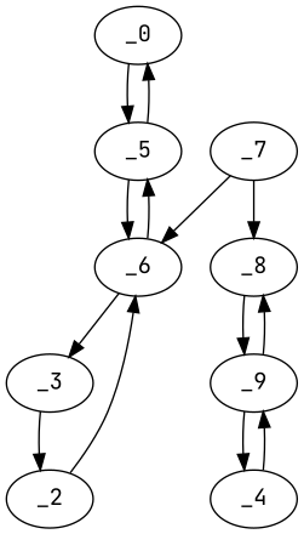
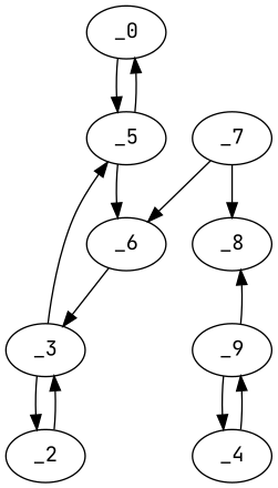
  digraph {
    fontname="JetBrains Mono"
    node [fontname="JetBrains Mono" y=110.000000]
    edge [angle=2.098871 fontname="JetBrains Mono" orient=0.863779]
    n1 [label=_0 x=138.000000 y=86.000000]
    _5 [x=131.000000 y=98.000000]
    _6 [x=124.000000]
    _3 [x=93.000000 y=126.000000]
    _2 [x=99.000000]
    _4 [x=114.000000 y=179.000000]
    _9 [x=116.000000 y=160.000000]
    _8 [x=117.000000 y=142.000000]
    _7 [x=121.000000 y=126.000000]
    n1 -> _5
    _5 -> n1 [angle=-1.042722 orient=-0.863779]
    _5 -> _6
-   _6 -> _5 [angle=-1.042722 orient=-0.863779]
+   _3 -> _5 [angle=-1.042722 orient=-0.863779]
    _6 -> _3 [angle=1.756144 orient=0.982872]
    _3 -> _2 [angle=-1.212026 orient=-0.936329]
-   _2 -> _6 [angle=1.929567 orient=0.936329]
+   _2 -> _3 [angle=1.929567 orient=0.936329]
    _4 -> _9 [angle=-1.465919 orient=-0.994505]
    _9 -> _4 [angle=1.675673 orient=0.994505]
    _9 -> _8 [angle=-1.515298 orient=-0.998460]
-   _8 -> _9 [angle=1.626295 orient=0.998460]
    _7 -> _6 [angle=-1.385448 orient=-0.982872]
    _7 -> _8 [angle=1.815775 orient=0.970143]
  }
